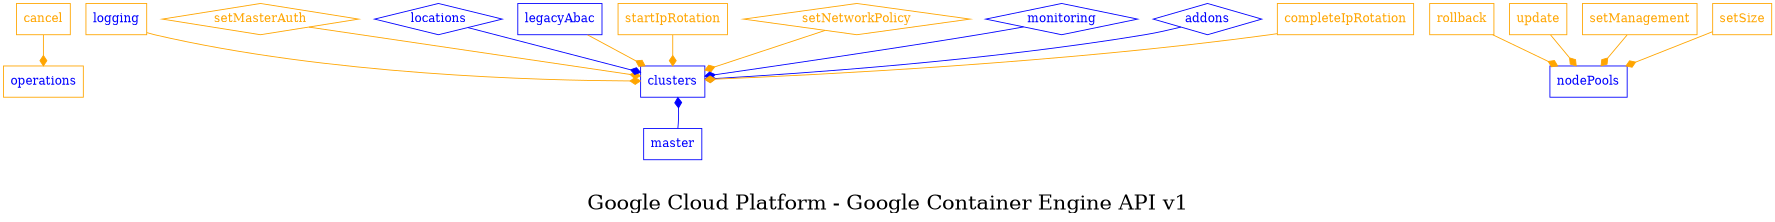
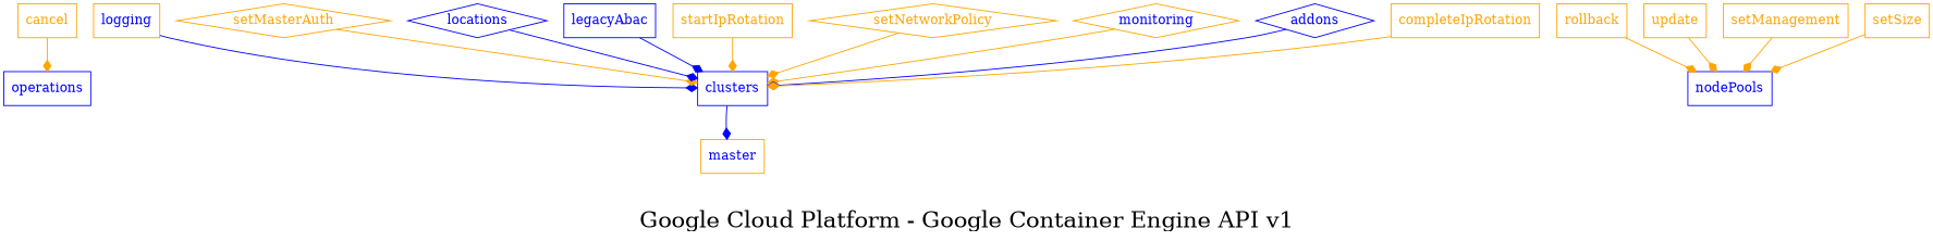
  digraph {
    fontsize=24
    label="Google Cloud Platform - Google Container Engine API v1"
    splines=true
    node [color=orange fontcolor=orange shape=box]
    edge [arrowhead=diamond arrowtail=none color=orange fontcolor=orange]
    cancel
-   operations [fontcolor=blue]
+   operations [color=blue fontcolor=blue]
    logging [fontcolor=blue]
    clusters [color=blue fontcolor=blue]
    setMasterAuth [shape=diamond]
    locations [color=blue fontcolor=blue shape=diamond]
    legacyAbac [color=blue fontcolor=blue]
-   master [color=blue fontcolor=blue]
+   master [fontcolor=blue]
    startIpRotation
    setNetworkPolicy [shape=diamond]
-   monitoring [color=blue fontcolor=blue shape=diamond]
+   monitoring [fontcolor=blue shape=diamond]
    addons [color=blue fontcolor=blue shape=diamond]
    completeIpRotation
    rollback
    nodePools [color=blue fontcolor=blue]
    update
    setManagement
    setSize
    cancel -> operations
-   logging -> clusters [fontcolor=blue]
+   logging -> clusters [color=blue fontcolor=blue]
    setMasterAuth -> clusters
    locations -> clusters [color=blue fontcolor=blue]
-   legacyAbac -> clusters [fontcolor=blue]
-   master -> clusters [color=blue fontcolor=blue]
+   legacyAbac -> clusters [color=blue fontcolor=blue]
+   clusters -> master [color=blue fontcolor=blue]
    startIpRotation -> clusters
    setNetworkPolicy -> clusters
-   monitoring -> clusters [color=blue fontcolor=blue]
+   monitoring -> clusters [fontcolor=blue]
    addons -> clusters [color=blue fontcolor=blue]
    completeIpRotation -> clusters
    rollback -> nodePools
    update -> nodePools
    setManagement -> nodePools
    setSize -> nodePools
  }
